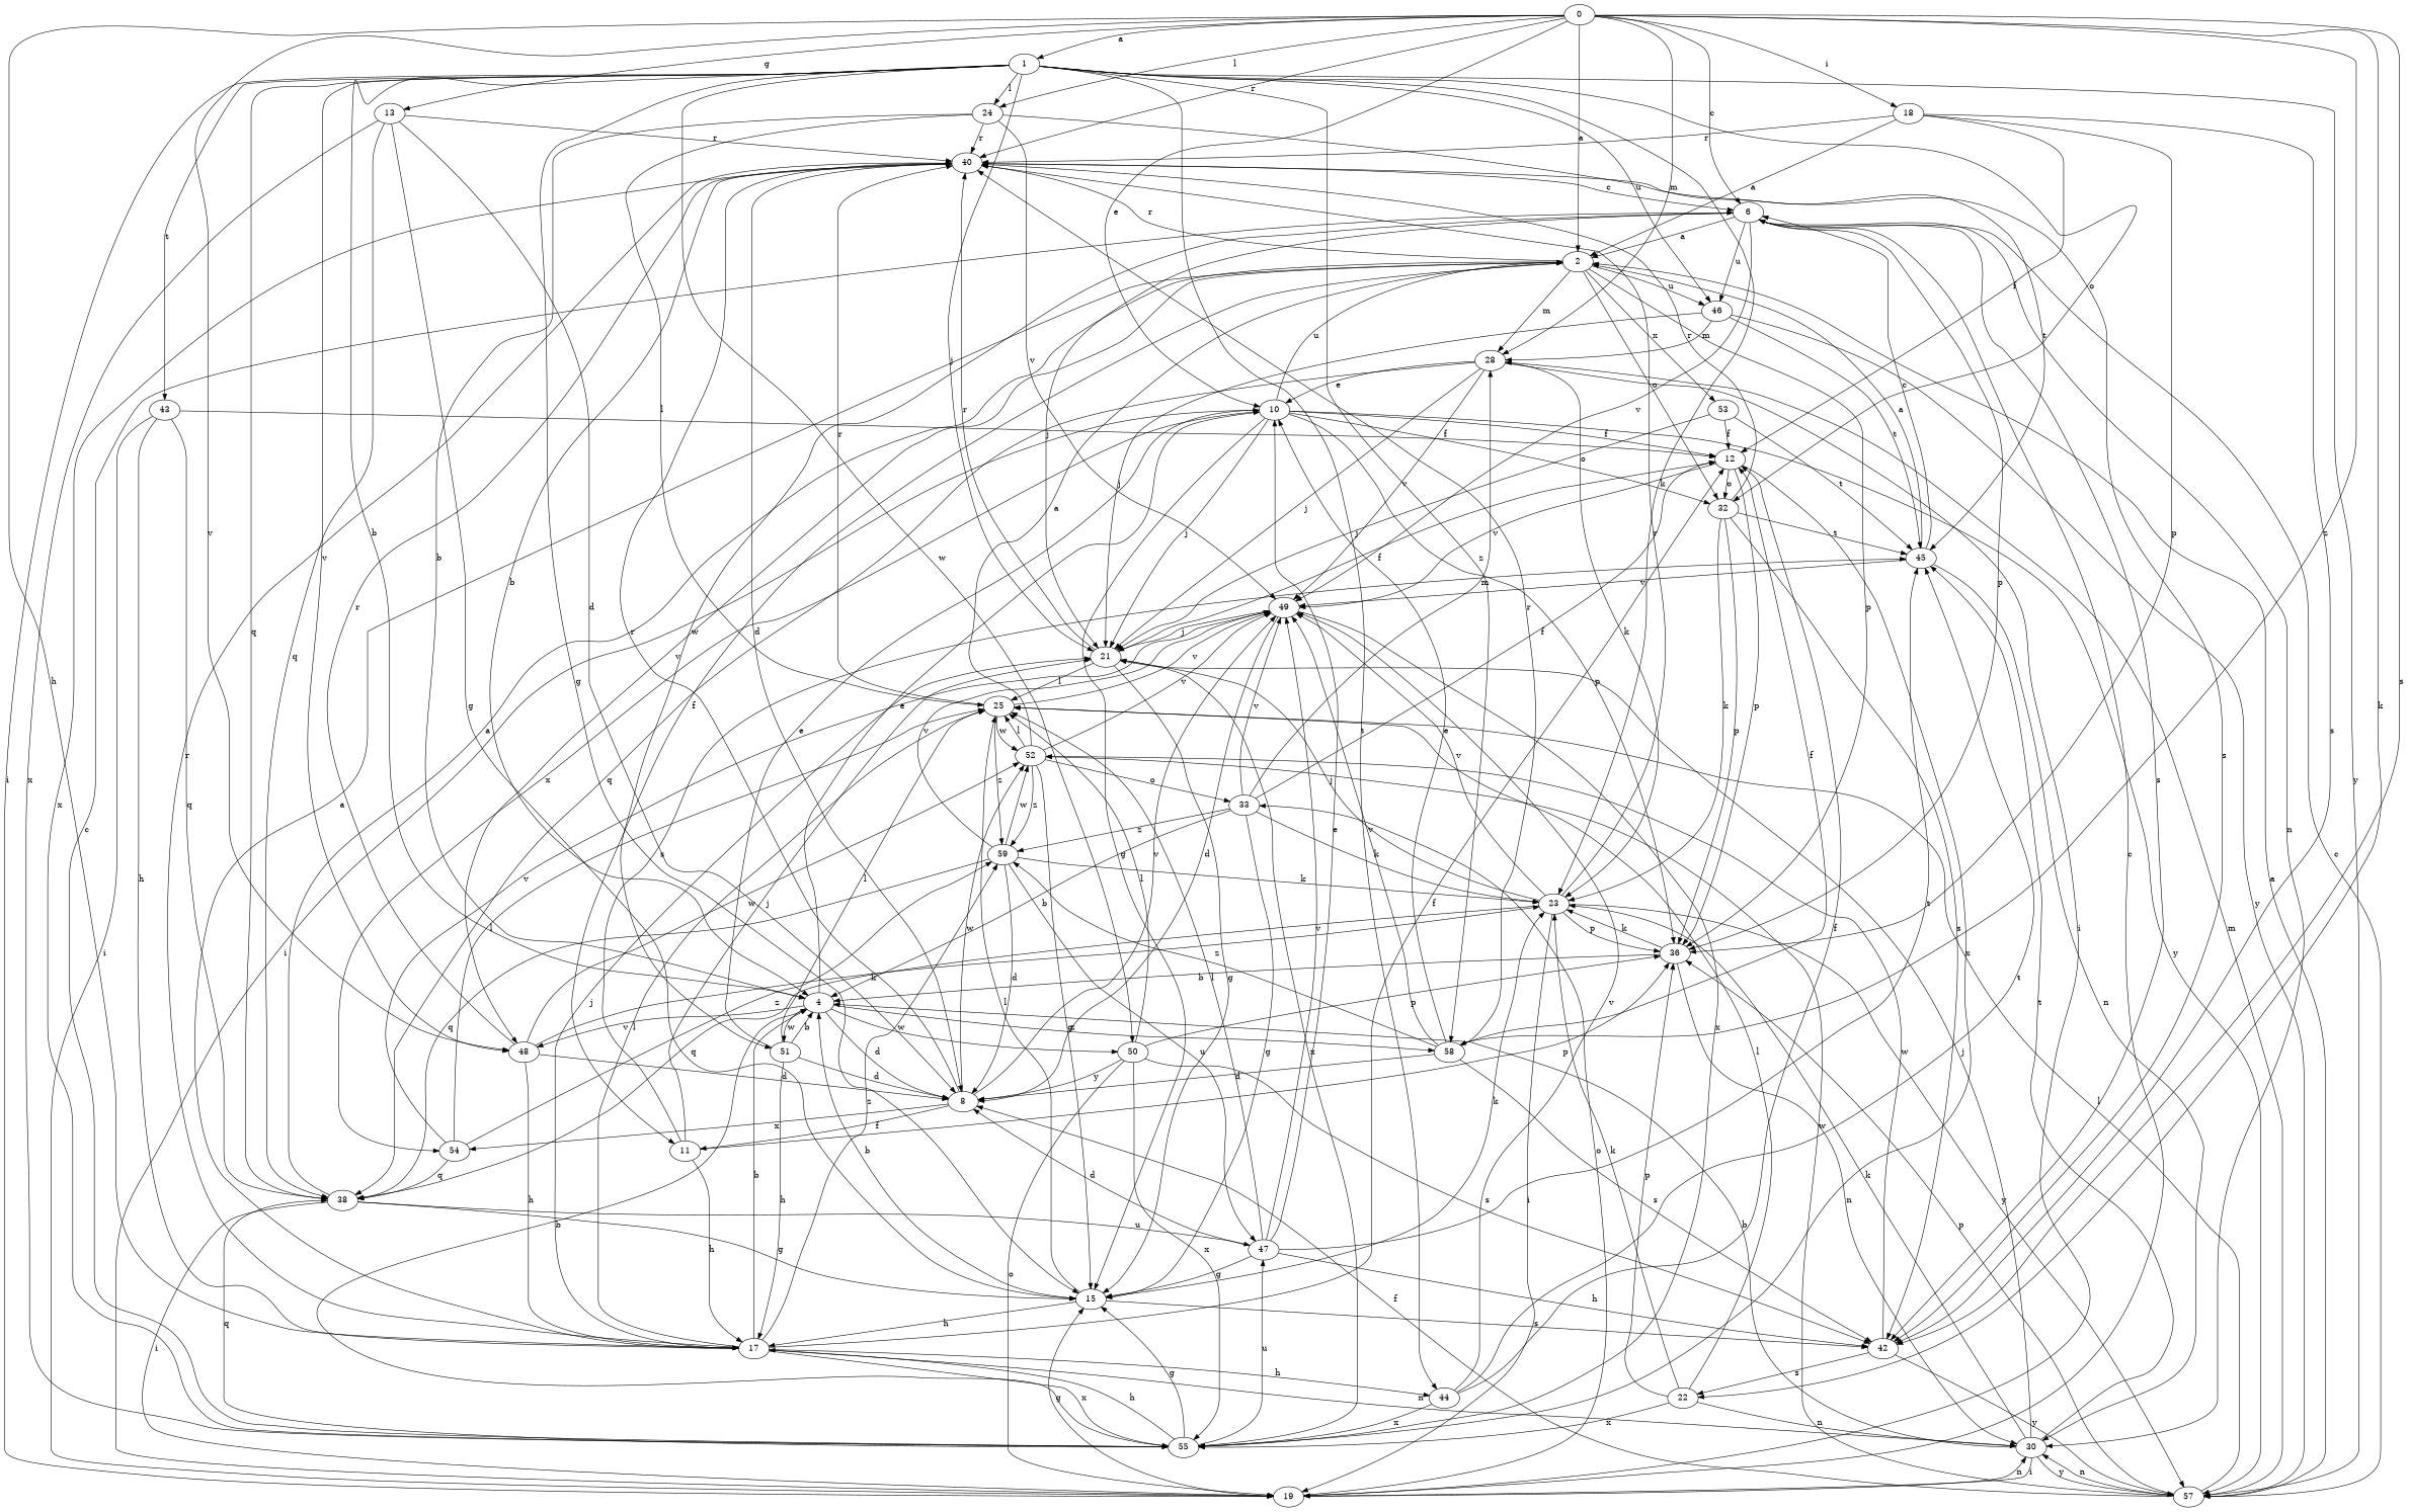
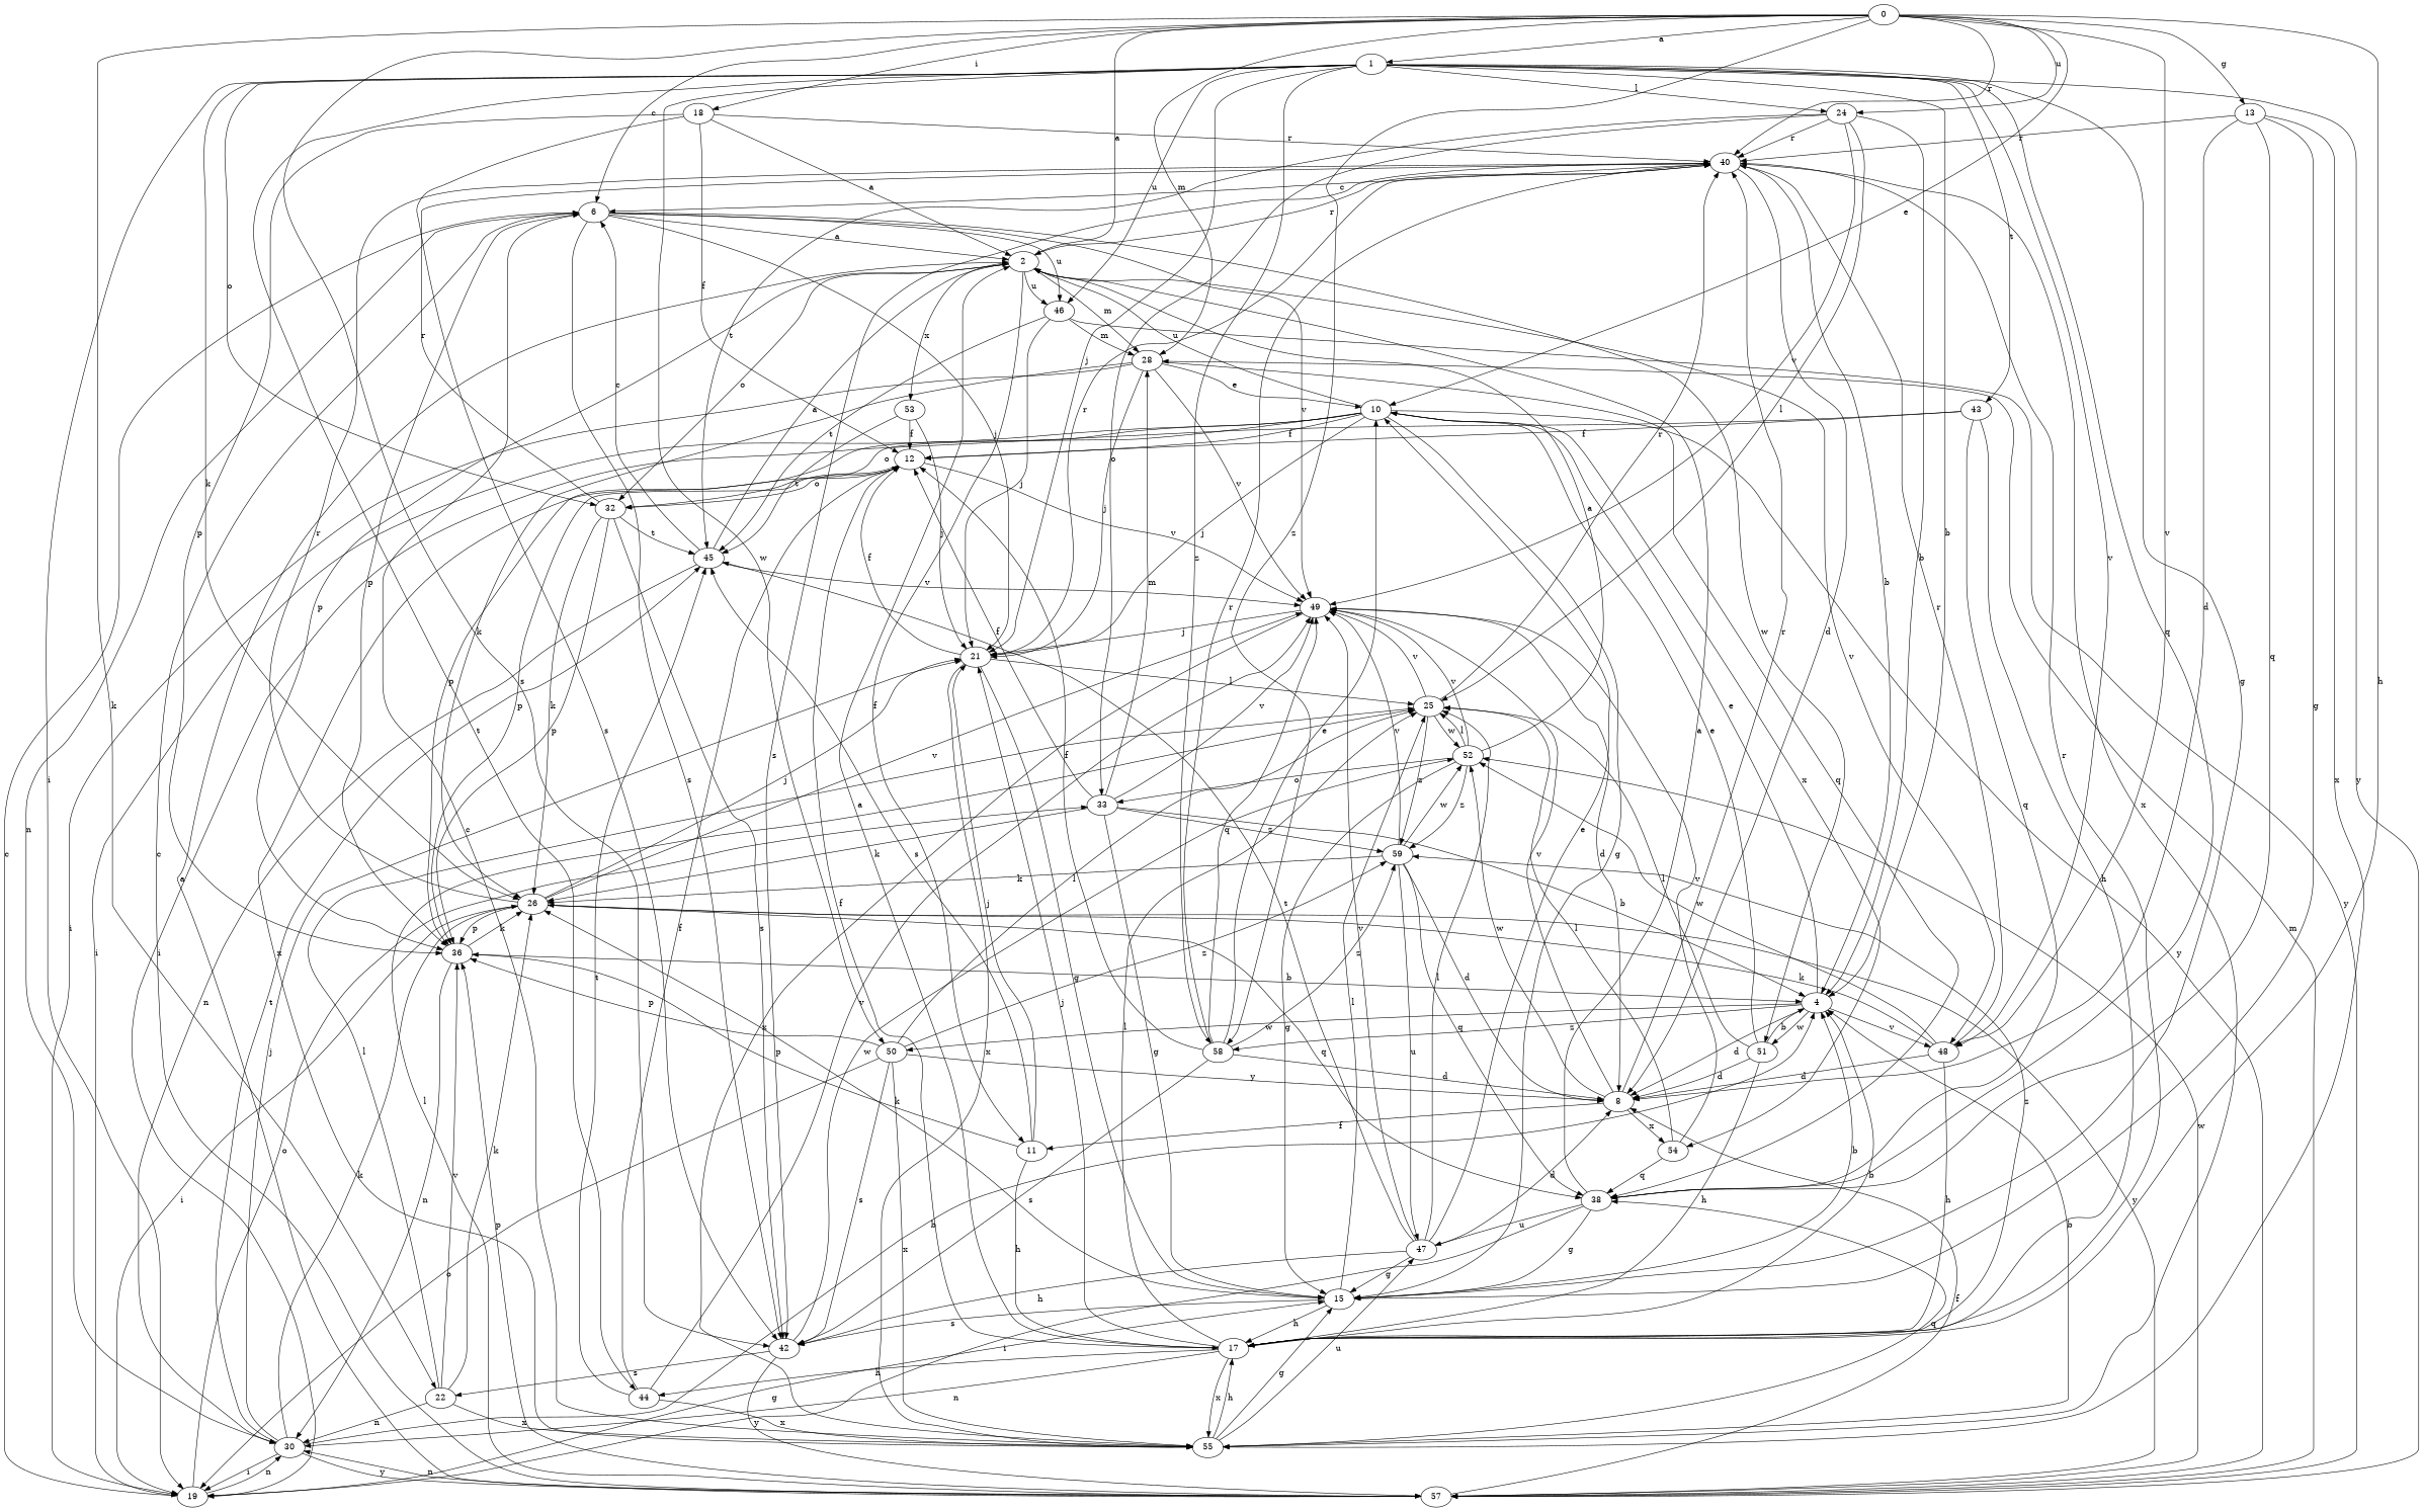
  strict digraph {
    0
    1
    2
    6
    10
    13
    17
    18
    22
    24
    28
    40
    42
    48
    58
    15
    4
    19
    21
-   23
+   23 [label=26]
    32
    38
    43
    44
    46
    50
    57
    11
    36
    53
    51
    30
    49
    54
    12
    8
    55
    25
    59
    45
    33
    52
    47
    0 -> 1 [label=a]
    0 -> 2 [label=a]
    0 -> 6 [label=c]
    0 -> 10 [label=e]
    0 -> 13 [label=g]
    0 -> 17 [label=h]
    0 -> 18 [label=i]
    0 -> 22 [label=k]
-   0 -> 24 [label=l]
+   0 -> 24 [label=u]
    0 -> 28 [label=m]
    0 -> 40 [label=r]
    0 -> 42 [label=s]
    0 -> 48 [label=v]
    0 -> 58 [label=z]
    1 -> 24 [label=l]
    1 -> 48 [label=v]
    1 -> 58 [label=z]
    1 -> 15 [label=g]
    1 -> 4 [label=b]
    1 -> 19 [label=i]
    1 -> 21 [label=j]
    1 -> 23 [label=k]
    1 -> 32 [label=o]
    1 -> 38 [label=q]
    1 -> 43 [label=t]
    1 -> 44 [label=t]
    1 -> 46 [label=u]
    1 -> 50 [label=w]
    1 -> 57 [label=y]
    2 -> 28 [label=m]
    2 -> 40 [label=r]
    2 -> 48 [label=v]
    2 -> 32 [label=o]
    2 -> 46 [label=u]
    2 -> 11 [label=f]
    2 -> 36 [label=p]
    2 -> 53 [label=x]
    6 -> 2 [label=a]
    6 -> 42 [label=s]
    6 -> 21 [label=j]
    6 -> 46 [label=u]
    6 -> 36 [label=p]
    6 -> 51 [label=w]
    6 -> 30 [label=n]
    6 -> 49 [label=v]
    10 -> 2 [label=u]
    10 -> 15 [label=g]
    10 -> 19 [label=i]
    10 -> 21 [label=j]
    10 -> 32 [label=o]
    10 -> 57 [label=y]
    10 -> 36 [label=p]
    10 -> 54 [label=x]
    10 -> 12 [label=f]
    13 -> 40 [label=r]
    13 -> 15 [label=g]
    13 -> 38 [label=q]
    13 -> 8 [label=d]
    13 -> 55 [label=x]
    17 -> 2 [label=a]
    17 -> 40 [label=r]
    17 -> 4 [label=b]
    17 -> 21 [label=j]
    17 -> 44 [label=h]
    17 -> 30 [label=n]
    17 -> 12 [label=f]
    17 -> 55 [label=x]
    17 -> 25 [label=l]
    17 -> 59 [label=z]
    18 -> 2 [label=a]
    18 -> 40 [label=r]
    18 -> 42 [label=s]
    18 -> 36 [label=p]
    18 -> 12 [label=f]
    22 -> 23 [label=k]
-   22 -> 36 [label=p]
+   22 -> 36 [label=v]
    22 -> 30 [label=n]
    22 -> 55 [label=x]
    22 -> 25 [label=l]
    24 -> 40 [label=r]
    24 -> 4 [label=b]
    24 -> 49 [label=v]
    24 -> 25 [label=l]
    24 -> 45 [label=t]
+   24 -> 33 [label=o]
    28 -> 10 [label=e]
    28 -> 19 [label=i]
    28 -> 21 [label=j]
    28 -> 23 [label=k]
    28 -> 38 [label=q]
    28 -> 49 [label=v]
    40 -> 6 [label=c]
    40 -> 42 [label=s]
    40 -> 4 [label=b]
    40 -> 8 [label=d]
    40 -> 55 [label=x]
    42 -> 22 [label=s]
    42 -> 57 [label=y]
    42 -> 52 [label=w]
    48 -> 17 [label=h]
    48 -> 40 [label=r]
    48 -> 23 [label=k]
    48 -> 8 [label=d]
    48 -> 52 [label=w]
    58 -> 10 [label=e]
    58 -> 40 [label=r]
    58 -> 42 [label=s]
-   58 -> 49 [label=v]
+   58 -> 49 [label=q]
    58 -> 12 [label=f]
    58 -> 8 [label=d]
    58 -> 59 [label=z]
    15 -> 17 [label=h]
    15 -> 42 [label=s]
    15 -> 4 [label=b]
    15 -> 23 [label=k]
    15 -> 25 [label=l]
    4 -> 10 [label=e]
    4 -> 48 [label=v]
    4 -> 58 [label=z]
    4 -> 50 [label=w]
    4 -> 51 [label=w]
    4 -> 8 [label=d]
    19 -> 6 [label=c]
    19 -> 15 [label=g]
    19 -> 30 [label=n]
    19 -> 33 [label=o]
    21 -> 40 [label=r]
    21 -> 15 [label=g]
    21 -> 12 [label=f]
    21 -> 55 [label=x]
    21 -> 25 [label=l]
    23 -> 40 [label=r]
    23 -> 19 [label=i]
    23 -> 21 [label=j]
    23 -> 38 [label=q]
    23 -> 57 [label=y]
    23 -> 36 [label=p]
    23 -> 49 [label=v]
    32 -> 40 [label=r]
    32 -> 42 [label=s]
    32 -> 23 [label=k]
    32 -> 36 [label=p]
    32 -> 45 [label=t]
    38 -> 2 [label=a]
    38 -> 15 [label=g]
    38 -> 19 [label=i]
    38 -> 47 [label=u]
    43 -> 17 [label=h]
    43 -> 19 [label=i]
    43 -> 38 [label=q]
    43 -> 12 [label=f]
    44 -> 49 [label=v]
    44 -> 12 [label=f]
    44 -> 55 [label=x]
    44 -> 45 [label=t]
    46 -> 28 [label=m]
    46 -> 21 [label=j]
    46 -> 57 [label=y]
    46 -> 45 [label=t]
    50 -> 42 [label=s]
    50 -> 19 [label=o]
    50 -> 36 [label=p]
    50 -> 8 [label=y]
    50 -> 55 [label=x]
    50 -> 25 [label=l]
    57 -> 2 [label=a]
    57 -> 6 [label=c]
    57 -> 28 [label=m]
    57 -> 36 [label=p]
    57 -> 30 [label=n]
    57 -> 8 [label=f]
    57 -> 25 [label=l]
    57 -> 52 [label=w]
    11 -> 17 [label=h]
    11 -> 21 [label=j]
    11 -> 36 [label=p]
    11 -> 45 [label=s]
    36 -> 4 [label=b]
    36 -> 23 [label=k]
    36 -> 30 [label=n]
    53 -> 21 [label=j]
    53 -> 12 [label=f]
    53 -> 45 [label=t]
    51 -> 10 [label=e]
    51 -> 17 [label=h]
    51 -> 4 [label=b]
    51 -> 8 [label=d]
    51 -> 25 [label=l]
    30 -> 4 [label=b]
    30 -> 19 [label=i]
    30 -> 21 [label=j]
    30 -> 23 [label=k]
    30 -> 57 [label=y]
    30 -> 45 [label=t]
    49 -> 21 [label=j]
    49 -> 8 [label=d]
    49 -> 55 [label=x]
    54 -> 38 [label=q]
    54 -> 49 [label=v]
    54 -> 25 [label=l]
-   54 -> 59 [label=z]
+   50 -> 59 [label=z]
    12 -> 32 [label=o]
    12 -> 36 [label=p]
    12 -> 49 [label=v]
    12 -> 55 [label=x]
    8 -> 40 [label=r]
    8 -> 11 [label=f]
    8 -> 49 [label=v]
    8 -> 54 [label=x]
    8 -> 52 [label=w]
    55 -> 6 [label=c]
    55 -> 17 [label=h]
    55 -> 15 [label=g]
    55 -> 4 [label=b]
    55 -> 38 [label=q]
    55 -> 47 [label=u]
    25 -> 40 [label=r]
    25 -> 49 [label=v]
    25 -> 59 [label=z]
    25 -> 52 [label=w]
    59 -> 23 [label=k]
    59 -> 38 [label=q]
    59 -> 49 [label=v]
    59 -> 8 [label=d]
    59 -> 52 [label=w]
    59 -> 47 [label=u]
    45 -> 2 [label=a]
    45 -> 6 [label=c]
    45 -> 30 [label=n]
    45 -> 49 [label=v]
    33 -> 28 [label=m]
    33 -> 15 [label=g]
    33 -> 4 [label=b]
    33 -> 23 [label=k]
    33 -> 49 [label=v]
    33 -> 12 [label=f]
    33 -> 59 [label=z]
    52 -> 2 [label=a]
    52 -> 15 [label=g]
    52 -> 49 [label=v]
    52 -> 25 [label=l]
    52 -> 59 [label=z]
    52 -> 33 [label=o]
    47 -> 10 [label=e]
    47 -> 42 [label=h]
    47 -> 15 [label=g]
    47 -> 49 [label=v]
    47 -> 8 [label=d]
    47 -> 25 [label=l]
    47 -> 45 [label=t]
  }
